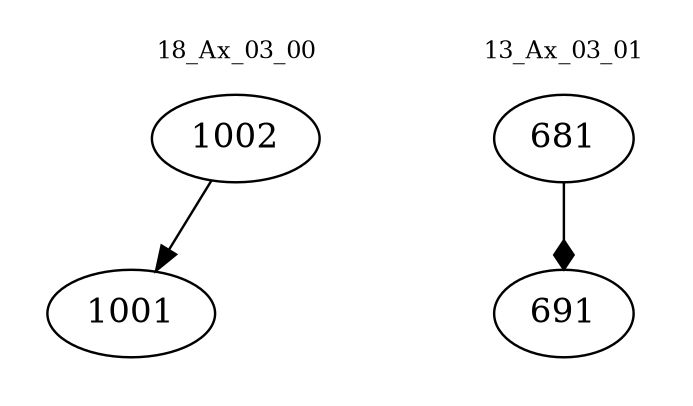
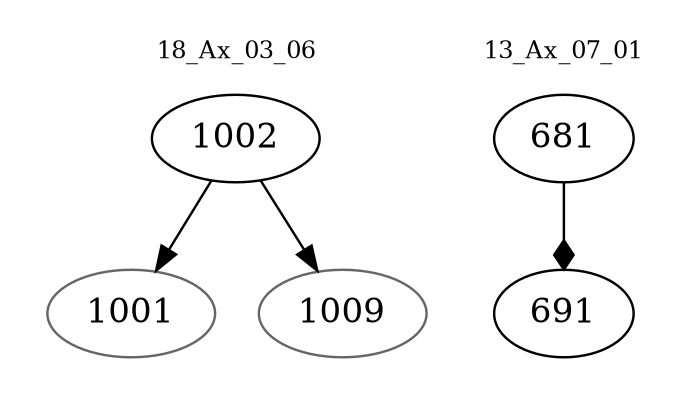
  digraph {
    node [color=black]
    edge [arrowhead=normal color=black]
    n1 [label=1002]
-   n2 [label=1001]
+   n2 [color=gray40 label=1001]
+   n3 [color=gray40 label=1009]
    n4 [label=681]
    n5 [label=691]
    subgraph cluster_1 {
      color=white
      fontsize=10
-     label="18_Ax_03_00"
+     label="18_Ax_03_06"
      n1
      n2
+     n3
    }
    subgraph cluster_2 {
      color=white
      fontsize=10
-     label="13_Ax_03_01"
+     label="13_Ax_07_01"
      n4
      n5
    }
    n1 -> n2
+   n1 -> n3
    n4 -> n5 [arrowhead=diamond]
  }
